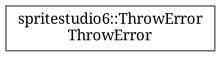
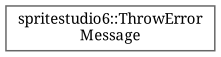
  digraph {
    rankdir=TB
    fontname="Noto Serif"
-   n1 [color=grey40 fillcolor=white fontname="Noto Serif" fontsize=10 height=0.2 label="spritestudio6::ThrowError\lThrowError" shape=box style=filled width=0.4]
+   n1 [color=grey40 fillcolor=white fontname="Noto Serif" fontsize=10 height=0.2 label="spritestudio6::ThrowError\lMessage" shape=box style=filled width=0.4]
  }
